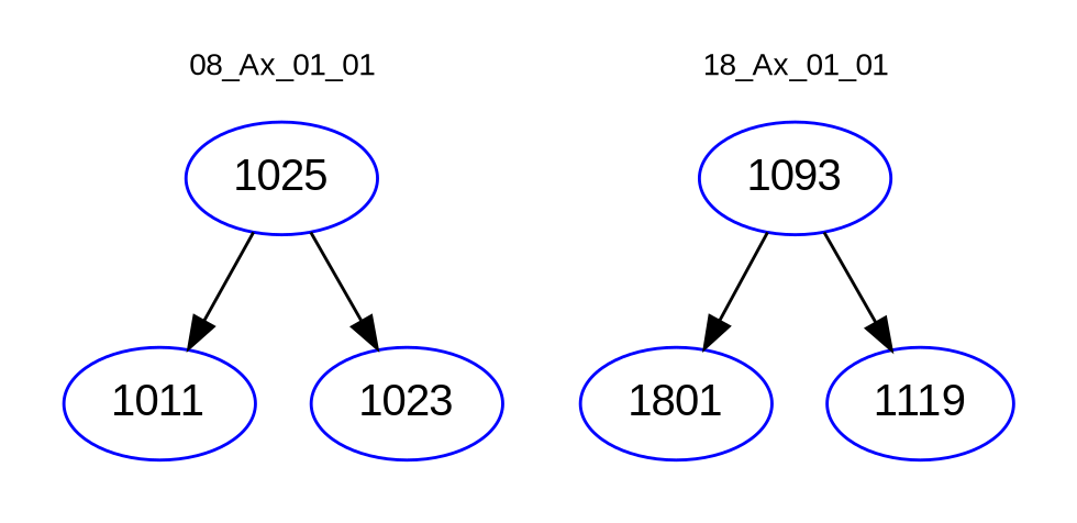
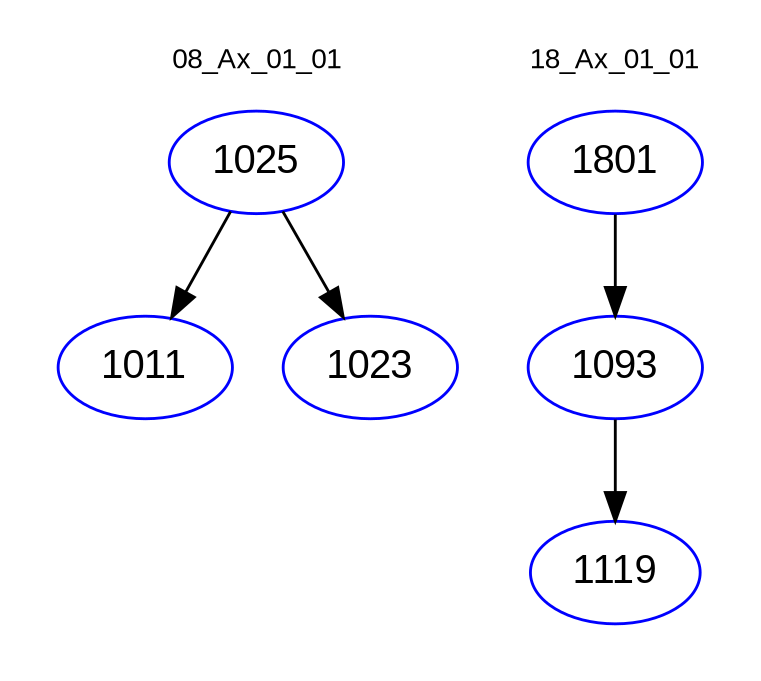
  digraph {
    fontname="Liberation Sans"
    node [color=blue fontname="Liberation Sans"]
    edge [color=black fontname="Liberation Sans"]
    n1 [label=1025]
    n2 [label=1011]
    n3 [label=1023]
    n4 [label=1093]
    n5 [label=1801]
    n6 [label=1119]
    subgraph cluster_1 {
      color=white
      fontsize=10
      label="08_Ax_01_01"
      n1
      n2
      n3
    }
    subgraph cluster_2 {
      color=white
      fontsize=10
      label="18_Ax_01_01"
      n4
      n5
      n6
    }
    n1 -> n2
    n1 -> n3
-   n4 -> n5
+   n5 -> n4
    n4 -> n6
  }
